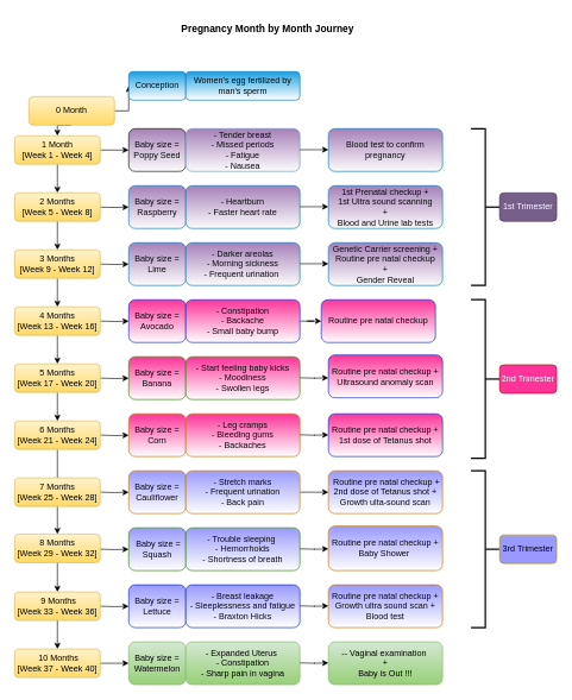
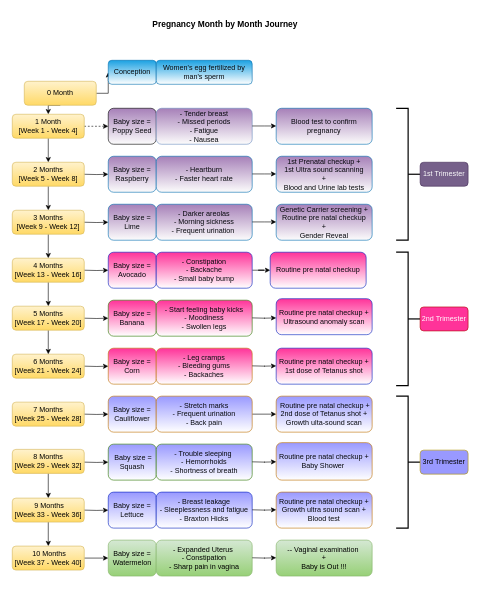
  <mxCell id="0" />
  <mxCell id="1" parent="0" />
  <mxCell id="2" value="Pregnancy Month by Month Journey" style="text;html=1;strokeColor=none;fillColor=none;align=center;verticalAlign=middle;whiteSpace=wrap;rounded=0;fontStyle=1;fontSize=14;" vertex="1" parent="1"><mxGeometry x="220" y="20" width="310" height="40" as="geometry" /></mxCell>
  <mxCell id="3" style="edgeStyle=orthogonalEdgeStyle;rounded=0;orthogonalLoop=1;jettySize=auto;html=1;exitX=0.5;exitY=1;exitDx=0;exitDy=0;entryX=0.5;entryY=0;entryDx=0;entryDy=0;" edge="1" parent="1" source="5" target="10"><mxGeometry relative="1" as="geometry" /></mxCell>
  <mxCell id="4" value="" style="edgeStyle=orthogonalEdgeStyle;rounded=0;orthogonalLoop=1;jettySize=auto;html=1;" edge="1" parent="1" source="5" target="17"><mxGeometry relative="1" as="geometry" /></mxCell>
  <mxCell id="5" value="0 Month" style="rounded=1;whiteSpace=wrap;html=1;fillColor=#fff2cc;gradientColor=#ffd966;strokeColor=#d6b656;" vertex="1" parent="1"><mxGeometry x="40" y="135" width="120" height="40" as="geometry" /></mxCell>
  <mxCell id="6" value="" style="edgeStyle=orthogonalEdgeStyle;rounded=0;orthogonalLoop=1;jettySize=auto;html=1;" edge="1" parent="1" target="18"><mxGeometry relative="1" as="geometry"><mxPoint x="140" y="290" as="sourcePoint" /></mxGeometry></mxCell>
  <mxCell id="7" value="" style="edgeStyle=orthogonalEdgeStyle;rounded=0;orthogonalLoop=1;jettySize=auto;html=1;" edge="1" parent="1" target="21"><mxGeometry relative="1" as="geometry"><mxPoint x="140" y="530" as="sourcePoint" /></mxGeometry></mxCell>
- <mxCell id="8" value="" style="edgeStyle=orthogonalEdgeStyle;rounded=0;orthogonalLoop=1;jettySize=auto;html=1;" edge="1" parent="1" source="10" target="27"><mxGeometry relative="1" as="geometry" /></mxCell>
+ <mxCell id="8" value="" style="edgeStyle=orthogonalEdgeStyle;rounded=0;orthogonalLoop=1;jettySize=auto;html=1;dashed=1;" edge="1" parent="1" source="10" target="27"><mxGeometry relative="1" as="geometry" /></mxCell>
  <mxCell id="9" value="" style="edgeStyle=orthogonalEdgeStyle;rounded=0;orthogonalLoop=1;jettySize=auto;html=1;" edge="1" parent="1" source="10" target="62"><mxGeometry relative="1" as="geometry" /></mxCell>
  <mxCell id="10" value="1 Month&lt;br&gt;[Week 1 - Week 4]" style="rounded=1;whiteSpace=wrap;html=1;fillColor=#fff2cc;gradientColor=#ffd966;strokeColor=#d6b656;" vertex="1" parent="1"><mxGeometry x="20" y="190" width="120" height="40" as="geometry" /></mxCell>
  <mxCell id="11" value="" style="edgeStyle=orthogonalEdgeStyle;rounded=0;orthogonalLoop=1;jettySize=auto;html=1;" edge="1" parent="1" target="20"><mxGeometry relative="1" as="geometry"><mxPoint x="140" y="370" as="sourcePoint" /></mxGeometry></mxCell>
  <mxCell id="12" value="" style="edgeStyle=orthogonalEdgeStyle;rounded=0;orthogonalLoop=1;jettySize=auto;html=1;" edge="1" parent="1" target="23"><mxGeometry relative="1" as="geometry"><mxPoint x="140" y="690" as="sourcePoint" /></mxGeometry></mxCell>
  <mxCell id="13" value="" style="edgeStyle=orthogonalEdgeStyle;rounded=0;orthogonalLoop=1;jettySize=auto;html=1;" edge="1" parent="1" target="22"><mxGeometry relative="1" as="geometry"><mxPoint x="140" y="610" as="sourcePoint" /></mxGeometry></mxCell>
  <mxCell id="14" value="" style="edgeStyle=orthogonalEdgeStyle;rounded=0;orthogonalLoop=1;jettySize=auto;html=1;" edge="1" parent="1" target="19"><mxGeometry relative="1" as="geometry"><mxPoint x="140" y="450" as="sourcePoint" /></mxGeometry></mxCell>
  <mxCell id="15" value="" style="edgeStyle=orthogonalEdgeStyle;rounded=0;orthogonalLoop=1;jettySize=auto;html=1;" edge="1" parent="1" target="24"><mxGeometry relative="1" as="geometry"><mxPoint x="140" y="770" as="sourcePoint" /></mxGeometry></mxCell>
  <mxCell id="16" value="" style="edgeStyle=orthogonalEdgeStyle;rounded=0;orthogonalLoop=1;jettySize=auto;html=1;" edge="1" parent="1" target="25"><mxGeometry relative="1" as="geometry"><mxPoint x="140" y="850" as="sourcePoint" /></mxGeometry></mxCell>
  <mxCell id="17" value="Conception" style="rounded=1;whiteSpace=wrap;html=1;fillColor=#1ba1e2;strokeColor=#006EAF;fontColor=#07090D;gradientColor=#ffffff;" vertex="1" parent="1"><mxGeometry x="180" y="100" width="80" height="40" as="geometry" /></mxCell>
  <mxCell id="18" value="Baby size = Raspberry" style="rounded=1;whiteSpace=wrap;html=1;fillColor=#A680B8;fontColor=#07090D;strokeColor=#006EAF;gradientColor=#fcfcfc;" vertex="1" parent="1"><mxGeometry x="180" y="260" width="80" height="60" as="geometry" /></mxCell>
  <mxCell id="19" value="Baby size = Avocado" style="rounded=1;whiteSpace=wrap;html=1;fillColor=#FF3399;fontColor=#07090D;strokeColor=#001DBC;gradientColor=#FFFFFF;" vertex="1" parent="1"><mxGeometry x="180" y="420" width="80" height="60" as="geometry" /></mxCell>
  <mxCell id="20" value="Baby size = Lime" style="rounded=1;whiteSpace=wrap;html=1;fillColor=#A680B8;fontColor=#07090D;strokeColor=#006EAF;gradientColor=#fcfcfc;" vertex="1" parent="1"><mxGeometry x="180" y="340" width="80" height="60" as="geometry" /></mxCell>
  <mxCell id="21" value="Baby size = Banana" style="rounded=1;whiteSpace=wrap;html=1;fillColor=#FF3399;fontColor=#07090D;strokeColor=#2D7600;gradientColor=#FFFFFF;" vertex="1" parent="1"><mxGeometry x="180" y="500" width="80" height="60" as="geometry" /></mxCell>
  <mxCell id="22" value="Baby size = Corn" style="rounded=1;whiteSpace=wrap;html=1;fillColor=#FF3399;fontColor=#07090D;strokeColor=#BD7000;gradientColor=#FFFFFF;" vertex="1" parent="1"><mxGeometry x="180" y="580" width="80" height="60" as="geometry" /></mxCell>
  <mxCell id="23" value="Baby size = Cauliflower" style="rounded=1;whiteSpace=wrap;html=1;fillColor=#9999FF;fontColor=#07090D;strokeColor=#BD7000;gradientColor=#FFFFFF;" vertex="1" parent="1"><mxGeometry x="180" y="660" width="80" height="60" as="geometry" /></mxCell>
  <mxCell id="24" value="&amp;nbsp;Baby size = Squash" style="rounded=1;whiteSpace=wrap;html=1;fillColor=#9999FF;fontColor=#07090D;strokeColor=#2D7600;gradientColor=#FFFFFF;" vertex="1" parent="1"><mxGeometry x="180" y="740" width="80" height="60" as="geometry" /></mxCell>
  <mxCell id="25" value="Baby size = Lettuce" style="rounded=1;whiteSpace=wrap;html=1;fillColor=#9999FF;fontColor=#07090D;strokeColor=#001DBC;gradientColor=#FFFFFF;" vertex="1" parent="1"><mxGeometry x="180" y="820" width="80" height="60" as="geometry" /></mxCell>
  <mxCell id="26" value="Women's egg fertilized by man's sperm" style="rounded=1;whiteSpace=wrap;html=1;fillColor=#1ba1e2;strokeColor=#006EAF;fontColor=#07090D;gradientColor=#ffffff;" vertex="1" parent="1"><mxGeometry x="260" y="100" width="160" height="40" as="geometry" /></mxCell>
  <mxCell id="27" value="&lt;font&gt;Baby size = Poppy Seed&lt;/font&gt;" style="rounded=1;whiteSpace=wrap;html=1;fillColor=#A680B8;strokeColor=default;gradientColor=#fcfcfc;fontColor=#07090D;labelBorderColor=none;labelBackgroundColor=none;" vertex="1" parent="1"><mxGeometry x="180" y="180" width="80" height="60" as="geometry" /></mxCell>
  <mxCell id="28" value="&lt;font&gt;- Tender breast&lt;br&gt;- Missed periods&lt;br&gt;- Fatigue&lt;br&gt;- Nausea&lt;/font&gt;" style="rounded=1;whiteSpace=wrap;html=1;fillColor=#A680B8;strokeColor=#6c8ebf;gradientColor=#fcfcfc;fontColor=#07090D;" vertex="1" parent="1"><mxGeometry x="260" y="180" width="160" height="60" as="geometry" /></mxCell>
  <mxCell id="29" value="- Heartburn&lt;br&gt;- Faster heart rate" style="rounded=1;whiteSpace=wrap;html=1;fillColor=#A680B8;fontColor=#07090D;strokeColor=#006EAF;gradientColor=#fcfcfc;" vertex="1" parent="1"><mxGeometry x="260" y="260" width="160" height="60" as="geometry" /></mxCell>
  <mxCell id="30" value="" style="edgeStyle=orthogonalEdgeStyle;rounded=0;orthogonalLoop=1;jettySize=auto;html=1;" edge="1" parent="1" source="31" target="49"><mxGeometry relative="1" as="geometry" /></mxCell>
  <mxCell id="31" value="- Constipation&lt;br&gt;- Backache&lt;br&gt;- Small baby bump" style="rounded=1;whiteSpace=wrap;html=1;fillColor=#FF3399;fontColor=#07090D;strokeColor=#001DBC;gradientColor=#FFFFFF;" vertex="1" parent="1"><mxGeometry x="260" y="420" width="160" height="60" as="geometry" /></mxCell>
  <mxCell id="32" value="- Start feeling baby kicks&lt;br&gt;- Moodiness&lt;br&gt;- Swollen legs" style="rounded=1;whiteSpace=wrap;html=1;fillColor=#FF3399;fontColor=#07090D;strokeColor=#2D7600;gradientColor=#FFFFFF;" vertex="1" parent="1"><mxGeometry x="260" y="500" width="160" height="60" as="geometry" /></mxCell>
  <mxCell id="33" value="- Leg cramps&lt;br&gt;- Bleeding gums&lt;br&gt;- Backaches" style="rounded=1;whiteSpace=wrap;html=1;fillColor=#FF3399;fontColor=#07090D;strokeColor=#BD7000;gradientColor=#FFFFFF;" vertex="1" parent="1"><mxGeometry x="260" y="580" width="160" height="60" as="geometry" /></mxCell>
  <mxCell id="34" value="- Darker areolas&lt;br&gt;- Morning sickness&lt;br&gt;- Frequent urination&amp;nbsp;" style="rounded=1;whiteSpace=wrap;html=1;fillColor=#A680B8;fontColor=#07090D;strokeColor=#006EAF;gradientColor=#fcfcfc;" vertex="1" parent="1"><mxGeometry x="260" y="340" width="160" height="60" as="geometry" /></mxCell>
  <mxCell id="35" value="- Breast leakage&lt;br&gt;- Sleeplessness and fatigue&lt;br&gt;- Braxton Hicks" style="rounded=1;whiteSpace=wrap;html=1;fillColor=#9999FF;fontColor=#07090D;strokeColor=#001DBC;gradientColor=#FFFFFF;" vertex="1" parent="1"><mxGeometry x="260" y="820" width="160" height="60" as="geometry" /></mxCell>
  <mxCell id="36" value="- Trouble sleeping&amp;nbsp;&lt;br&gt;- Hemorrhoids&lt;br&gt;- Shortness of breath" style="rounded=1;whiteSpace=wrap;html=1;fillColor=#9999FF;fontColor=#07090D;strokeColor=#2D7600;gradientColor=#FFFFFF;" vertex="1" parent="1"><mxGeometry x="260" y="740" width="160" height="60" as="geometry" /></mxCell>
  <mxCell id="37" value="" style="edgeStyle=orthogonalEdgeStyle;rounded=0;orthogonalLoop=1;jettySize=auto;html=1;" edge="1" parent="1" source="38" target="54"><mxGeometry relative="1" as="geometry" /></mxCell>
  <mxCell id="38" value="- Stretch marks&lt;br&gt;- Frequent urination&lt;br&gt;- Back pain" style="rounded=1;whiteSpace=wrap;html=1;fillColor=#9999FF;fontColor=#07090D;strokeColor=#BD7000;gradientColor=#FFFFFF;" vertex="1" parent="1"><mxGeometry x="260" y="660" width="160" height="60" as="geometry" /></mxCell>
  <mxCell id="39" value="" style="strokeWidth=2;html=1;shape=mxgraph.flowchart.annotation_2;align=left;labelPosition=right;pointerEvents=1;direction=west;" vertex="1" parent="1"><mxGeometry x="660" y="180" width="40" height="220" as="geometry" /></mxCell>
  <mxCell id="40" value="1st Trimester" style="rounded=1;whiteSpace=wrap;html=1;fillColor=#76608a;fontColor=#ffffff;strokeColor=#432D57;" vertex="1" parent="1"><mxGeometry x="700" y="270" width="80" height="40" as="geometry" /></mxCell>
  <mxCell id="41" value="" style="strokeWidth=2;html=1;shape=mxgraph.flowchart.annotation_2;align=left;labelPosition=right;pointerEvents=1;direction=west;" vertex="1" parent="1"><mxGeometry x="660" y="420" width="40" height="222.5" as="geometry" /></mxCell>
  <mxCell id="42" value="2nd Trimester" style="rounded=1;whiteSpace=wrap;html=1;fillColor=#FF3399;fontColor=#ffffff;strokeColor=#B20000;" vertex="1" parent="1"><mxGeometry x="700" y="511.25" width="80" height="40" as="geometry" /></mxCell>
  <mxCell id="43" value="" style="strokeWidth=2;html=1;shape=mxgraph.flowchart.annotation_2;align=left;labelPosition=right;pointerEvents=1;direction=west;" vertex="1" parent="1"><mxGeometry x="660" y="660" width="40" height="220" as="geometry" /></mxCell>
  <mxCell id="44" value="3rd Trimester" style="rounded=1;whiteSpace=wrap;html=1;fillColor=#9999FF;fontColor=#000000;strokeColor=#B09500;" vertex="1" parent="1"><mxGeometry x="700" y="750" width="80" height="40" as="geometry" /></mxCell>
  <mxCell id="45" value="" style="edgeStyle=orthogonalEdgeStyle;rounded=0;orthogonalLoop=1;jettySize=auto;html=1;" edge="1" parent="1"><mxGeometry relative="1" as="geometry"><mxPoint x="420" y="289.5" as="sourcePoint" /><mxPoint x="460" y="289.5" as="targetPoint" /><Array as="points"><mxPoint x="440" y="290" /><mxPoint x="440" y="290" /></Array></mxGeometry></mxCell>
  <mxCell id="46" value="1st Prenatal checkup +&lt;br&gt;1st Ultra sound scanning&lt;br&gt;+&lt;br&gt;Blood and Urine lab tests" style="rounded=1;whiteSpace=wrap;html=1;fillColor=#A680B8;fontColor=#07090D;strokeColor=#006EAF;gradientColor=#fcfcfc;" vertex="1" parent="1"><mxGeometry x="460" y="260" width="160" height="60" as="geometry" /></mxCell>
  <mxCell id="47" value="Genetic Carrier screening +&lt;br&gt;Routine pre natal checkup &lt;br&gt;+&lt;br&gt;Gender Reveal" style="rounded=1;whiteSpace=wrap;html=1;fillColor=#A680B8;fontColor=#07090D;strokeColor=#006EAF;gradientColor=#fcfcfc;" vertex="1" parent="1"><mxGeometry x="460" y="340" width="160" height="60" as="geometry" /></mxCell>
  <mxCell id="48" value="" style="edgeStyle=orthogonalEdgeStyle;rounded=0;orthogonalLoop=1;jettySize=auto;html=1;" edge="1" parent="1"><mxGeometry relative="1" as="geometry"><mxPoint x="420" y="369.5" as="sourcePoint" /><mxPoint x="460" y="369.5" as="targetPoint" /><Array as="points"><mxPoint x="440" y="370" /><mxPoint x="440" y="370" /></Array></mxGeometry></mxCell>
  <mxCell id="49" value="Routine pre natal checkup" style="rounded=1;whiteSpace=wrap;html=1;fillColor=#FF3399;fontColor=#07090D;strokeColor=#001DBC;gradientColor=#FFFFFF;" vertex="1" parent="1"><mxGeometry x="450" y="420" width="160" height="60" as="geometry" /></mxCell>
  <mxCell id="50" value="Routine pre natal checkup +&lt;br&gt;Ultrasound anomaly scan" style="rounded=1;whiteSpace=wrap;html=1;fillColor=#FF3399;fontColor=#07090D;strokeColor=#001DBC;gradientColor=#FFFFFF;" vertex="1" parent="1"><mxGeometry x="460" y="497.5" width="160" height="60" as="geometry" /></mxCell>
  <mxCell id="51" value="" style="edgeStyle=orthogonalEdgeStyle;rounded=0;orthogonalLoop=1;jettySize=auto;html=1;" edge="1" parent="1"><mxGeometry relative="1" as="geometry"><mxPoint x="420" y="529.5" as="sourcePoint" /><mxPoint x="460" y="529.5" as="targetPoint" /></mxGeometry></mxCell>
  <mxCell id="52" value="Blood test to confirm pregnancy" style="rounded=1;whiteSpace=wrap;html=1;fillColor=#A680B8;fontColor=#07090D;strokeColor=#006EAF;gradientColor=#fcfcfc;" vertex="1" parent="1"><mxGeometry x="460" y="180" width="160" height="60" as="geometry" /></mxCell>
  <mxCell id="53" value="" style="edgeStyle=orthogonalEdgeStyle;rounded=0;orthogonalLoop=1;jettySize=auto;html=1;" edge="1" parent="1"><mxGeometry relative="1" as="geometry"><mxPoint x="420" y="209.5" as="sourcePoint" /><mxPoint x="460" y="209.5" as="targetPoint" /><Array as="points"><mxPoint x="440" y="210" /><mxPoint x="440" y="210" /></Array></mxGeometry></mxCell>
  <mxCell id="54" value="&amp;nbsp;Routine pre natal checkup +&lt;br&gt;2nd dose of Tetanus shot +&lt;br&gt;Growth ulta-sound scan" style="rounded=1;whiteSpace=wrap;html=1;fillColor=#9999FF;fontColor=#07090D;strokeColor=#BD7000;gradientColor=#FFFFFF;" vertex="1" parent="1"><mxGeometry x="460" y="660" width="160" height="60" as="geometry" /></mxCell>
  <mxCell id="55" value="Routine pre natal checkup +&lt;br&gt;1st dose of Tetanus shot" style="rounded=1;whiteSpace=wrap;html=1;fillColor=#FF3399;fontColor=#07090D;strokeColor=#001DBC;gradientColor=#FFFFFF;" vertex="1" parent="1"><mxGeometry x="460" y="580" width="160" height="60" as="geometry" /></mxCell>
  <mxCell id="56" value="" style="edgeStyle=orthogonalEdgeStyle;rounded=0;orthogonalLoop=1;jettySize=auto;html=1;" edge="1" parent="1"><mxGeometry relative="1" as="geometry"><mxPoint x="420" y="609.5" as="sourcePoint" /><mxPoint x="460" y="609.5" as="targetPoint" /></mxGeometry></mxCell>
  <mxCell id="57" value="Routine pre natal checkup +&lt;br&gt;Baby Shower&amp;nbsp;" style="rounded=1;whiteSpace=wrap;html=1;fillColor=#9999FF;fontColor=#07090D;strokeColor=#BD7000;gradientColor=#FFFFFF;" vertex="1" parent="1"><mxGeometry x="460" y="737.5" width="160" height="62.5" as="geometry" /></mxCell>
  <mxCell id="58" value="Routine pre natal checkup +&lt;br&gt;Growth ultra sound scan +&lt;br&gt;Blood test" style="rounded=1;whiteSpace=wrap;html=1;fillColor=#9999FF;fontColor=#07090D;strokeColor=#BD7000;gradientColor=#FFFFFF;" vertex="1" parent="1"><mxGeometry x="460" y="820" width="160" height="60" as="geometry" /></mxCell>
  <mxCell id="59" value="" style="edgeStyle=orthogonalEdgeStyle;rounded=0;orthogonalLoop=1;jettySize=auto;html=1;" edge="1" parent="1"><mxGeometry relative="1" as="geometry"><mxPoint x="420" y="769.5" as="sourcePoint" /><mxPoint x="460" y="769.5" as="targetPoint" /></mxGeometry></mxCell>
  <mxCell id="60" value="" style="edgeStyle=orthogonalEdgeStyle;rounded=0;orthogonalLoop=1;jettySize=auto;html=1;" edge="1" parent="1"><mxGeometry relative="1" as="geometry"><mxPoint x="420" y="849.5" as="sourcePoint" /><mxPoint x="460" y="849.5" as="targetPoint" /></mxGeometry></mxCell>
  <mxCell id="61" value="" style="edgeStyle=orthogonalEdgeStyle;rounded=0;orthogonalLoop=1;jettySize=auto;html=1;" edge="1" parent="1" source="62" target="64"><mxGeometry relative="1" as="geometry" /></mxCell>
  <mxCell id="62" value="2 Months&lt;br&gt;[Week 5 - Week 8]" style="rounded=1;whiteSpace=wrap;html=1;fillColor=#fff2cc;gradientColor=#ffd966;strokeColor=#d6b656;" vertex="1" parent="1"><mxGeometry x="20" y="270" width="120" height="40" as="geometry" /></mxCell>
  <mxCell id="63" value="" style="edgeStyle=orthogonalEdgeStyle;rounded=0;orthogonalLoop=1;jettySize=auto;html=1;" edge="1" parent="1" source="64" target="66"><mxGeometry relative="1" as="geometry" /></mxCell>
  <mxCell id="64" value="3 Months&lt;br&gt;[Week 9 - Week 12]" style="rounded=1;whiteSpace=wrap;html=1;fillColor=#fff2cc;gradientColor=#ffd966;strokeColor=#d6b656;" vertex="1" parent="1"><mxGeometry x="20" y="350" width="120" height="40" as="geometry" /></mxCell>
  <mxCell id="65" value="" style="edgeStyle=orthogonalEdgeStyle;rounded=0;orthogonalLoop=1;jettySize=auto;html=1;" edge="1" parent="1" source="66" target="70"><mxGeometry relative="1" as="geometry" /></mxCell>
  <mxCell id="66" value="4 Months&lt;br&gt;[Week 13 - Week 16]" style="rounded=1;whiteSpace=wrap;html=1;fillColor=#fff2cc;gradientColor=#ffd966;strokeColor=#d6b656;" vertex="1" parent="1"><mxGeometry x="20" y="430" width="120" height="40" as="geometry" /></mxCell>
- <mxCell id="67" value="" style="edgeStyle=orthogonalEdgeStyle;rounded=0;orthogonalLoop=1;jettySize=auto;html=1;" edge="1" parent="1" source="68" target="73"><mxGeometry relative="1" as="geometry" /></mxCell>
  <mxCell id="68" value="6 Months&lt;br&gt;[Week 21 - Week 24]" style="rounded=1;whiteSpace=wrap;html=1;fillColor=#fff2cc;gradientColor=#ffd966;strokeColor=#d6b656;" vertex="1" parent="1"><mxGeometry x="20" y="590" width="120" height="40" as="geometry" /></mxCell>
  <mxCell id="69" value="" style="edgeStyle=orthogonalEdgeStyle;rounded=0;orthogonalLoop=1;jettySize=auto;html=1;" edge="1" parent="1" source="70" target="68"><mxGeometry relative="1" as="geometry" /></mxCell>
  <mxCell id="70" value="5 Months&lt;br&gt;[Week 17 - Week 20]" style="rounded=1;whiteSpace=wrap;html=1;fillColor=#fff2cc;gradientColor=#ffd966;strokeColor=#d6b656;" vertex="1" parent="1"><mxGeometry x="20" y="510" width="120" height="40" as="geometry" /></mxCell>
  <mxCell id="71" value="7 Months&lt;br&gt;[Week 25 - Week 28]" style="rounded=1;whiteSpace=wrap;html=1;fillColor=#fff2cc;gradientColor=#ffd966;strokeColor=#d6b656;" vertex="1" parent="1"><mxGeometry x="20" y="670" width="120" height="40" as="geometry" /></mxCell>
  <mxCell id="72" value="" style="edgeStyle=orthogonalEdgeStyle;rounded=0;orthogonalLoop=1;jettySize=auto;html=1;" edge="1" parent="1" source="73" target="75"><mxGeometry relative="1" as="geometry" /></mxCell>
  <mxCell id="73" value="8 Months&lt;br&gt;[Week 29 - Week 32]" style="rounded=1;whiteSpace=wrap;html=1;fillColor=#fff2cc;gradientColor=#ffd966;strokeColor=#d6b656;" vertex="1" parent="1"><mxGeometry x="20" y="748.75" width="120" height="40" as="geometry" /></mxCell>
  <mxCell id="74" value="" style="edgeStyle=orthogonalEdgeStyle;rounded=0;orthogonalLoop=1;jettySize=auto;html=1;" edge="1" parent="1" source="75" target="77"><mxGeometry relative="1" as="geometry" /></mxCell>
  <mxCell id="75" value="&amp;nbsp;9 Months&lt;br&gt;[Week 33 - Week 36]" style="rounded=1;whiteSpace=wrap;html=1;fillColor=#fff2cc;gradientColor=#ffd966;strokeColor=#d6b656;" vertex="1" parent="1"><mxGeometry x="20" y="830" width="120" height="40" as="geometry" /></mxCell>
  <mxCell id="76" value="" style="edgeStyle=orthogonalEdgeStyle;rounded=0;orthogonalLoop=1;jettySize=auto;html=1;" edge="1" parent="1" source="77" target="78"><mxGeometry relative="1" as="geometry" /></mxCell>
  <mxCell id="77" value="&amp;nbsp;10 Months&lt;br&gt;[Week 37 - Week 40]" style="rounded=1;whiteSpace=wrap;html=1;fillColor=#fff2cc;gradientColor=#ffd966;strokeColor=#d6b656;" vertex="1" parent="1"><mxGeometry x="20" y="910" width="120" height="40" as="geometry" /></mxCell>
  <mxCell id="78" value="Baby size = Watermelon" style="rounded=1;whiteSpace=wrap;html=1;fillColor=#d5e8d4;strokeColor=#82b366;gradientColor=#97d077;" vertex="1" parent="1"><mxGeometry x="180" y="900" width="80" height="60" as="geometry" /></mxCell>
  <mxCell id="79" value="- Expanded Uterus&amp;nbsp;&lt;br&gt;- Constipation&lt;br&gt;- Sharp pain in vagina" style="rounded=1;whiteSpace=wrap;html=1;fillColor=#d5e8d4;strokeColor=#82b366;gradientColor=#97d077;" vertex="1" parent="1"><mxGeometry x="260" y="900" width="160" height="60" as="geometry" /></mxCell>
  <mxCell id="80" value="-- Vaginal examination&amp;nbsp;&lt;br&gt;+&lt;br&gt;Baby is Out !!!" style="rounded=1;whiteSpace=wrap;html=1;fillColor=#d5e8d4;strokeColor=#82b366;gradientColor=#97d077;" vertex="1" parent="1"><mxGeometry x="460" y="900" width="160" height="60" as="geometry" /></mxCell>
  <mxCell id="81" value="" style="edgeStyle=orthogonalEdgeStyle;rounded=0;orthogonalLoop=1;jettySize=auto;html=1;" edge="1" parent="1"><mxGeometry relative="1" as="geometry"><mxPoint x="420" y="929.5" as="sourcePoint" /><mxPoint x="460" y="929.5" as="targetPoint" /></mxGeometry></mxCell>
